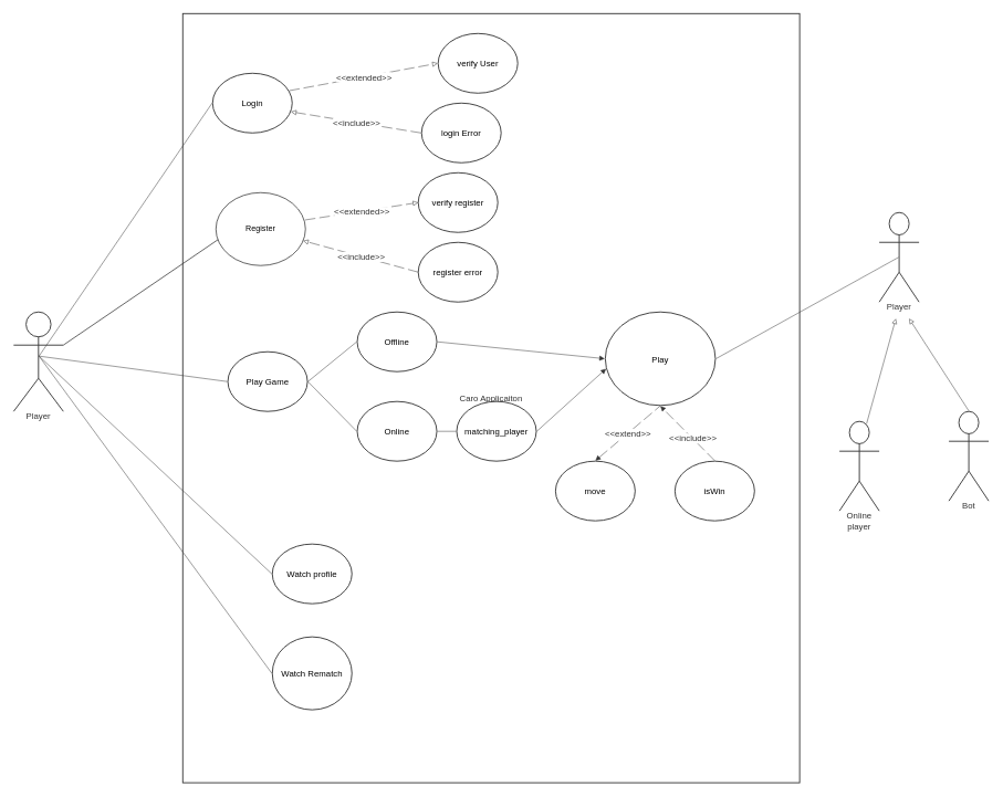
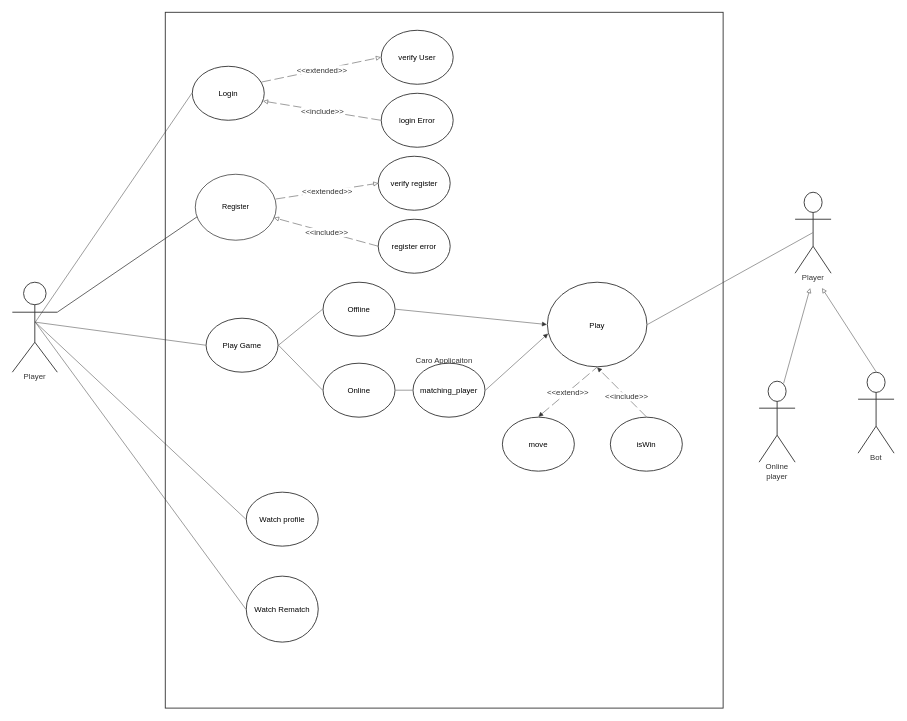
  <mxCell id="0" />
  <mxCell id="1" parent="0" />
  <mxCell id="2" style="edgeStyle=none;rounded=0;orthogonalLoop=1;jettySize=auto;html=1;exitX=1;exitY=0.333;exitDx=0;exitDy=0;exitPerimeter=0;endArrow=none;endFill=0;entryX=0.024;entryY=0.644;entryDx=0;entryDy=0;entryPerimeter=0;" parent="1" source="3" target="7" edge="1"><mxGeometry relative="1" as="geometry"><mxPoint x="130" y="519.824" as="targetPoint" /></mxGeometry></mxCell>
  <mxCell id="3" value="Player" style="html=1;overflow=block;blockSpacing=1;whiteSpace=wrap;shape=umlActor;labelPosition=center;verticalLabelPosition=bottom;verticalAlign=top;whiteSpace=nowrap;whiteSpace=wrap;fontSize=13;fontColor=#333333;align=center;spacing=0;strokeColor=#333333;strokeOpacity=100;fillOpacity=100;fillColor=#ffffff;strokeWidth=1.5;" parent="1" vertex="1"><mxGeometry x="20" y="470" width="75" height="150" as="geometry" /></mxCell>
  <mxCell id="4" value="Caro Applicaiton" style="html=1;overflow=block;blockSpacing=1;whiteSpace=wrap;container=1;whiteSpace=wrap;fontSize=13;fontColor=#333333;align=center;spacing=0;strokeColor=#333333;strokeOpacity=100;fillOpacity=0;fillColor=#000000;strokeWidth=1.5;" parent="1" vertex="1"><mxGeometry x="275" y="20" width="930" height="1160" as="geometry" /></mxCell>
  <mxCell id="5" value="Watch Rematch" style="html=1;overflow=block;blockSpacing=1;whiteSpace=wrap;ellipse;whiteSpace=wrap;fontSize=13;spacing=3.8;strokeColor=#333333;strokeOpacity=100;fillOpacity=100;fillColor=#ffffff;strokeWidth=1.5;" parent="4" vertex="1"><mxGeometry x="135" y="940" width="120" height="110" as="geometry" /></mxCell>
  <mxCell id="6" value="Watch profile" style="html=1;overflow=block;blockSpacing=1;whiteSpace=wrap;ellipse;whiteSpace=wrap;fontSize=13;spacing=3.8;strokeColor=#333333;strokeOpacity=100;fillOpacity=100;fillColor=#ffffff;strokeWidth=1.5;" parent="4" vertex="1"><mxGeometry x="135" y="800" width="120" height="90" as="geometry" /></mxCell>
  <mxCell id="7" value="Register" style="ellipse;whiteSpace=wrap;html=1;" parent="4" vertex="1"><mxGeometry x="50" y="270" width="135" height="110" as="geometry" /></mxCell>
  <mxCell id="8" value="register error" style="html=1;overflow=block;blockSpacing=1;whiteSpace=wrap;ellipse;whiteSpace=wrap;fontSize=13;spacing=3.8;strokeColor=#333333;strokeOpacity=100;fillOpacity=100;fillColor=#ffffff;strokeWidth=1.5;" parent="4" vertex="1"><mxGeometry x="355" y="345" width="120" height="90" as="geometry" /></mxCell>
  <mxCell id="9" value="verify register" style="html=1;overflow=block;blockSpacing=1;whiteSpace=wrap;ellipse;whiteSpace=wrap;fontSize=13;spacing=3.8;strokeColor=#333333;strokeOpacity=100;fillOpacity=100;fillColor=#ffffff;strokeWidth=1.5;" parent="4" vertex="1"><mxGeometry x="355" y="240" width="120" height="90" as="geometry" /></mxCell>
  <mxCell id="10" value="" style="html=1;jettySize=18;whiteSpace=wrap;fontSize=13;strokeColor=#333333;strokeOpacity=100;dashed=1;fixDash=1;dashPattern=16 6;strokeWidth=0.8;rounded=0;startArrow=none;;endArrow=block;endFill=0;;exitX=0.962;exitY=0.292;exitPerimeter=0;entryX=0;entryY=0.5;entryDx=0;entryDy=0;" parent="4" target="9" edge="1"><mxGeometry width="100" height="100" relative="1" as="geometry"><Array as="points" /><mxPoint x="184.16" y="311.28" as="sourcePoint" /><mxPoint x="383.0" y="270" as="targetPoint" /></mxGeometry></mxCell>
  <mxCell id="11" value="&amp;lt;&amp;lt;extended&amp;gt;&amp;gt;" style="text;html=1;resizable=0;labelBackgroundColor=#ffffff;align=center;verticalAlign=middle;fontColor=#333333;;fontSize=13;" parent="10" vertex="1"><mxGeometry relative="1" as="geometry" /></mxCell>
  <mxCell id="12" value="" style="html=1;jettySize=18;whiteSpace=wrap;fontSize=13;strokeColor=#333333;strokeOpacity=100;dashed=1;fixDash=1;dashPattern=16 6;strokeWidth=0.8;rounded=0;startArrow=none;;endArrow=block;endFill=0;;exitX=0;exitY=0.5;exitDx=0;exitDy=0;" parent="4" source="8" target="7" edge="1"><mxGeometry width="100" height="100" relative="1" as="geometry"><Array as="points" /><mxPoint x="381.08" y="376.95" as="sourcePoint" /><mxPoint x="175" y="345" as="targetPoint" /></mxGeometry></mxCell>
  <mxCell id="13" value="&amp;lt;&amp;lt;include&amp;gt;&amp;gt;" style="text;html=1;resizable=0;labelBackgroundColor=#ffffff;align=center;verticalAlign=middle;fontColor=#333333;;fontSize=13;" parent="12" vertex="1"><mxGeometry relative="1" as="geometry" /></mxCell>
  <mxCell id="14" value="Play Game" style="html=1;overflow=block;blockSpacing=1;whiteSpace=wrap;ellipse;whiteSpace=wrap;fontSize=13;spacing=3.8;strokeColor=#333333;strokeOpacity=100;fillOpacity=100;fillColor=#ffffff;strokeWidth=1.5;" parent="1" vertex="1"><mxGeometry x="343" y="530" width="120" height="90" as="geometry" /></mxCell>
  <mxCell id="15" value="Online" style="html=1;overflow=block;blockSpacing=1;whiteSpace=wrap;ellipse;whiteSpace=wrap;fontSize=13;spacing=3.8;strokeColor=#333333;strokeOpacity=100;fillOpacity=100;fillColor=#ffffff;strokeWidth=1.5;" parent="1" vertex="1"><mxGeometry x="538" y="605" width="120" height="90" as="geometry" /></mxCell>
  <mxCell id="16" value="Offline" style="html=1;overflow=block;blockSpacing=1;whiteSpace=wrap;ellipse;whiteSpace=wrap;fontSize=13;spacing=3.8;strokeColor=#333333;strokeOpacity=100;fillOpacity=100;fillColor=#ffffff;strokeWidth=1.5;" parent="1" vertex="1"><mxGeometry x="538" y="470" width="120" height="90" as="geometry" /></mxCell>
  <mxCell id="17" value="Login" style="html=1;overflow=block;blockSpacing=1;whiteSpace=wrap;ellipse;whiteSpace=wrap;fontSize=13;spacing=3.8;strokeColor=#333333;strokeOpacity=100;fillOpacity=100;fillColor=#ffffff;strokeWidth=1.5;" parent="1" vertex="1"><mxGeometry x="320" y="110" width="120" height="90" as="geometry" /></mxCell>
  <mxCell id="18" value="login Error" style="html=1;overflow=block;blockSpacing=1;whiteSpace=wrap;ellipse;whiteSpace=wrap;fontSize=13;spacing=3.8;strokeColor=#333333;strokeOpacity=100;fillOpacity=100;fillColor=#ffffff;strokeWidth=1.5;" parent="1" vertex="1"><mxGeometry x="635" y="155" width="120" height="90" as="geometry" /></mxCell>
- <mxCell id="19" value="verify User" style="html=1;overflow=block;blockSpacing=1;whiteSpace=wrap;ellipse;whiteSpace=wrap;fontSize=13;spacing=3.8;strokeColor=#333333;strokeOpacity=100;fillOpacity=100;fillColor=#ffffff;strokeWidth=1.5;" parent="1" vertex="1"><mxGeometry x="660" y="50" width="120" height="90" as="geometry" /></mxCell>
+ <mxCell id="19" value="verify User" style="html=1;overflow=block;blockSpacing=1;whiteSpace=wrap;ellipse;whiteSpace=wrap;fontSize=13;spacing=3.8;strokeColor=#333333;strokeOpacity=100;fillOpacity=100;fillColor=#ffffff;strokeWidth=1.5;" parent="1" vertex="1"><mxGeometry x="635" y="50" width="120" height="90" as="geometry" /></mxCell>
  <mxCell id="20" value="" style="html=1;jettySize=18;whiteSpace=wrap;fontSize=13;strokeColor=#333333;strokeOpacity=100;dashed=1;fixDash=1;dashPattern=16 6;strokeWidth=0.8;rounded=0;startArrow=none;;endArrow=block;endFill=0;;exitX=0.962;exitY=0.292;exitPerimeter=0;entryX=-0.006;entryY=0.5;entryPerimeter=0;" parent="1" source="17" target="19" edge="1"><mxGeometry width="100" height="100" relative="1" as="geometry"><Array as="points" /></mxGeometry></mxCell>
  <mxCell id="21" value="&amp;lt;&amp;lt;extended&amp;gt;&amp;gt;" style="text;html=1;resizable=0;labelBackgroundColor=#ffffff;align=center;verticalAlign=middle;fontColor=#333333;;fontSize=13;" parent="20" vertex="1"><mxGeometry relative="1" as="geometry" /></mxCell>
  <mxCell id="22" value="" style="html=1;jettySize=18;whiteSpace=wrap;fontSize=13;strokeColor=#333333;strokeOpacity=100;dashed=1;fixDash=1;dashPattern=16 6;strokeWidth=0.8;rounded=0;startArrow=none;;endArrow=block;endFill=0;;exitX=-0.006;exitY=0.5;exitPerimeter=0;entryX=0.985;entryY=0.645;entryPerimeter=0;" parent="1" source="18" target="17" edge="1"><mxGeometry width="100" height="100" relative="1" as="geometry"><Array as="points" /></mxGeometry></mxCell>
  <mxCell id="23" value="&amp;lt;&amp;lt;include&amp;gt;&amp;gt;" style="text;html=1;resizable=0;labelBackgroundColor=#ffffff;align=center;verticalAlign=middle;fontColor=#333333;;fontSize=13;" parent="22" vertex="1"><mxGeometry relative="1" as="geometry" /></mxCell>
  <mxCell id="24" value="" style="html=1;jettySize=18;whiteSpace=wrap;fontSize=13;strokeColor=#333333;strokeOpacity=100;strokeWidth=0.8;rounded=0;startArrow=none;;endArrow=none;;exitX=0.51;exitY=0.444;exitPerimeter=0;entryX=-0.006;entryY=0.5;entryPerimeter=0;" parent="1" source="3" target="17" edge="1"><mxGeometry width="100" height="100" relative="1" as="geometry"><Array as="points" /></mxGeometry></mxCell>
  <mxCell id="25" value="" style="html=1;jettySize=18;whiteSpace=wrap;fontSize=13;strokeColor=#333333;strokeOpacity=100;strokeWidth=0.8;rounded=0;startArrow=none;;endArrow=none;;exitX=0.51;exitY=0.444;exitPerimeter=0;entryX=-0.006;entryY=0.5;entryPerimeter=0;" parent="1" source="3" target="6" edge="1"><mxGeometry width="100" height="100" relative="1" as="geometry"><Array as="points" /></mxGeometry></mxCell>
  <mxCell id="26" value="" style="html=1;jettySize=18;whiteSpace=wrap;fontSize=13;strokeColor=#333333;strokeOpacity=100;strokeWidth=0.8;rounded=0;startArrow=none;;endArrow=none;;exitX=-0.006;exitY=0.5;exitPerimeter=0;entryX=0.51;entryY=0.444;entryPerimeter=0;" parent="1" source="14" target="3" edge="1"><mxGeometry width="100" height="100" relative="1" as="geometry"><Array as="points" /></mxGeometry></mxCell>
  <mxCell id="27" value="" style="html=1;jettySize=18;whiteSpace=wrap;fontSize=13;strokeColor=#333333;strokeOpacity=100;strokeWidth=0.8;rounded=0;startArrow=none;;endArrow=none;;exitX=-0.006;exitY=0.5;exitPerimeter=0;entryX=0.51;entryY=0.444;entryPerimeter=0;" parent="1" source="5" target="3" edge="1"><mxGeometry width="100" height="100" relative="1" as="geometry"><Array as="points" /></mxGeometry></mxCell>
  <mxCell id="28" value="" style="html=1;jettySize=18;whiteSpace=wrap;fontSize=13;strokeColor=#333333;strokeOpacity=100;strokeWidth=0.8;rounded=0;startArrow=none;;endArrow=none;;exitX=1.006;exitY=0.5;exitPerimeter=0;entryX=-0.006;entryY=0.5;entryPerimeter=0;" parent="1" source="14" target="16" edge="1"><mxGeometry width="100" height="100" relative="1" as="geometry"><Array as="points" /></mxGeometry></mxCell>
  <mxCell id="29" value="" style="html=1;jettySize=18;whiteSpace=wrap;fontSize=13;strokeColor=#333333;strokeOpacity=100;strokeWidth=0.8;rounded=0;startArrow=none;;endArrow=none;;exitX=-0.006;exitY=0.5;exitPerimeter=0;entryX=1.006;entryY=0.5;entryPerimeter=0;" parent="1" source="15" target="14" edge="1"><mxGeometry width="100" height="100" relative="1" as="geometry"><Array as="points" /></mxGeometry></mxCell>
  <mxCell id="30" value="matching_player" style="html=1;overflow=block;blockSpacing=1;whiteSpace=wrap;ellipse;whiteSpace=wrap;fontSize=13;spacing=3.8;strokeColor=#333333;strokeOpacity=100;fillOpacity=100;fillColor=#ffffff;strokeWidth=1.5;" parent="1" vertex="1"><mxGeometry x="688" y="605" width="120" height="90" as="geometry" /></mxCell>
  <mxCell id="31" value="" style="html=1;jettySize=18;whiteSpace=wrap;fontSize=13;strokeColor=#333333;strokeOpacity=100;strokeWidth=0.8;rounded=0;startArrow=none;;endArrow=none;;exitX=1.006;exitY=0.5;exitPerimeter=0;entryX=-0.006;entryY=0.5;entryPerimeter=0;" parent="1" source="15" target="30" edge="1"><mxGeometry width="100" height="100" relative="1" as="geometry"><Array as="points" /></mxGeometry></mxCell>
  <mxCell id="32" value="Online player" style="html=1;overflow=block;blockSpacing=1;whiteSpace=wrap;shape=umlActor;labelPosition=center;verticalLabelPosition=bottom;verticalAlign=top;whiteSpace=nowrap;whiteSpace=wrap;fontSize=13;fontColor=#333333;align=center;spacing=0;strokeColor=#333333;strokeOpacity=100;fillOpacity=100;fillColor=#ffffff;strokeWidth=1.5;" parent="1" vertex="1"><mxGeometry x="1265" y="635" width="60" height="135" as="geometry" /></mxCell>
  <mxCell id="33" value="Bot" style="html=1;overflow=block;blockSpacing=1;whiteSpace=wrap;shape=umlActor;labelPosition=center;verticalLabelPosition=bottom;verticalAlign=top;whiteSpace=nowrap;whiteSpace=wrap;fontSize=13;fontColor=#333333;align=center;spacing=0;strokeColor=#333333;strokeOpacity=100;fillOpacity=100;fillColor=#ffffff;strokeWidth=1.5;" parent="1" vertex="1"><mxGeometry x="1430" y="620" width="60" height="135" as="geometry" /></mxCell>
  <mxCell id="34" value="Player" style="html=1;overflow=block;blockSpacing=1;whiteSpace=wrap;shape=umlActor;labelPosition=center;verticalLabelPosition=bottom;verticalAlign=top;whiteSpace=nowrap;whiteSpace=wrap;fontSize=13;fontColor=#333333;align=center;spacing=0;strokeColor=#333333;strokeOpacity=100;fillOpacity=100;fillColor=#ffffff;strokeWidth=1.5;" parent="1" vertex="1"><mxGeometry x="1325" y="320" width="60" height="135" as="geometry" /></mxCell>
  <mxCell id="35" value="Play" style="html=1;overflow=block;blockSpacing=1;whiteSpace=wrap;ellipse;whiteSpace=wrap;fontSize=13;spacing=3.8;strokeColor=#333333;strokeOpacity=100;fillOpacity=100;fillColor=#ffffff;strokeWidth=1.5;" parent="1" vertex="1"><mxGeometry x="912" y="470" width="166" height="141" as="geometry" /></mxCell>
  <mxCell id="36" value="" style="html=1;jettySize=18;whiteSpace=wrap;fontSize=13;strokeColor=#333333;strokeOpacity=100;strokeWidth=0.8;rounded=0;startArrow=none;;endArrow=block;endFill=1;;exitX=1.006;exitY=0.5;exitPerimeter=0;entryX=-0.005;entryY=0.5;entryPerimeter=0;" parent="1" source="16" target="35" edge="1"><mxGeometry width="100" height="100" relative="1" as="geometry"><Array as="points" /></mxGeometry></mxCell>
  <mxCell id="37" value="" style="html=1;jettySize=18;whiteSpace=wrap;fontSize=13;strokeColor=#333333;strokeOpacity=100;strokeWidth=0.8;rounded=0;startArrow=none;;endArrow=block;endFill=1;;exitX=1.006;exitY=0.5;exitPerimeter=0;entryX=0.007;entryY=0.607;entryPerimeter=0;" parent="1" source="30" target="35" edge="1"><mxGeometry width="100" height="100" relative="1" as="geometry"><Array as="points" /></mxGeometry></mxCell>
  <mxCell id="38" value="" style="html=1;jettySize=18;whiteSpace=wrap;fontSize=13;strokeColor=#333333;strokeOpacity=100;strokeWidth=0.8;rounded=0;startArrow=none;;endArrow=none;;exitX=1.005;exitY=0.5;exitPerimeter=0;entryX=0.488;entryY=0.5;entryPerimeter=0;" parent="1" source="35" target="34" edge="1"><mxGeometry width="100" height="100" relative="1" as="geometry"><Array as="points" /></mxGeometry></mxCell>
  <mxCell id="39" value="" style="html=1;jettySize=18;whiteSpace=wrap;fontSize=13;strokeColor=#333333;strokeOpacity=100;strokeWidth=0.8;rounded=0;startArrow=none;;endArrow=block;endFill=0;;exitX=0.681;exitY=0.027;exitPerimeter=0;" parent="1" source="32" edge="1"><mxGeometry width="100" height="100" relative="1" as="geometry"><Array as="points" /><mxPoint x="1350" y="480" as="targetPoint" /></mxGeometry></mxCell>
  <mxCell id="40" value="" style="html=1;jettySize=18;whiteSpace=wrap;fontSize=13;strokeColor=#333333;strokeOpacity=100;strokeWidth=0.8;rounded=0;startArrow=none;;endArrow=block;endFill=0;;exitX=0.5;exitY=-0.006;exitPerimeter=0;" parent="1" source="33" edge="1"><mxGeometry width="100" height="100" relative="1" as="geometry"><Array as="points" /><mxPoint x="1370" y="480" as="targetPoint" /></mxGeometry></mxCell>
  <mxCell id="41" value="move" style="html=1;overflow=block;blockSpacing=1;whiteSpace=wrap;ellipse;whiteSpace=wrap;fontSize=13;spacing=3.8;strokeColor=#333333;strokeOpacity=100;fillOpacity=100;fillColor=#ffffff;strokeWidth=1.5;" parent="1" vertex="1"><mxGeometry x="837" y="695" width="120" height="90" as="geometry" /></mxCell>
  <mxCell id="42" value="" style="html=1;jettySize=18;whiteSpace=wrap;fontSize=13;strokeColor=#333333;strokeOpacity=100;dashed=1;fixDash=1;dashPattern=16 6;strokeWidth=0.8;rounded=0;startArrow=block;startFill=1;;endArrow=none;;exitX=0.5;exitY=-0.008;exitPerimeter=0;entryX=0.499;entryY=1.005;entryPerimeter=0;" parent="1" source="41" target="35" edge="1"><mxGeometry width="100" height="100" relative="1" as="geometry"><Array as="points" /></mxGeometry></mxCell>
  <mxCell id="43" value="&amp;lt;&amp;lt;extend&amp;gt;&amp;gt;" style="text;html=1;resizable=0;labelBackgroundColor=#ffffff;align=center;verticalAlign=middle;fontColor=#333333;;fontSize=13;" parent="42" vertex="1"><mxGeometry relative="1" as="geometry" /></mxCell>
  <mxCell id="44" value="isWin" style="html=1;overflow=block;blockSpacing=1;whiteSpace=wrap;ellipse;whiteSpace=wrap;fontSize=13;spacing=3.8;strokeColor=#333333;strokeOpacity=100;fillOpacity=100;fillColor=#ffffff;strokeWidth=1.5;" parent="1" vertex="1"><mxGeometry x="1017" y="695" width="120" height="90" as="geometry" /></mxCell>
  <mxCell id="45" value="" style="html=1;jettySize=18;whiteSpace=wrap;fontSize=13;strokeColor=#333333;strokeOpacity=100;dashed=1;fixDash=1;dashPattern=16 6;strokeWidth=0.8;rounded=0;startArrow=none;;endArrow=block;endFill=1;;exitX=0.5;exitY=-0.008;exitPerimeter=0;" parent="1" source="44" edge="1"><mxGeometry width="100" height="100" relative="1" as="geometry"><Array as="points" /><mxPoint x="995" y="612" as="targetPoint" /></mxGeometry></mxCell>
  <mxCell id="46" value="&amp;lt;&amp;lt;include&amp;gt;&amp;gt;" style="text;html=1;resizable=0;labelBackgroundColor=#ffffff;align=center;verticalAlign=middle;fontColor=#333333;;fontSize=13;" parent="45" vertex="1"><mxGeometry x="-0.165" relative="1" as="geometry" /></mxCell>
